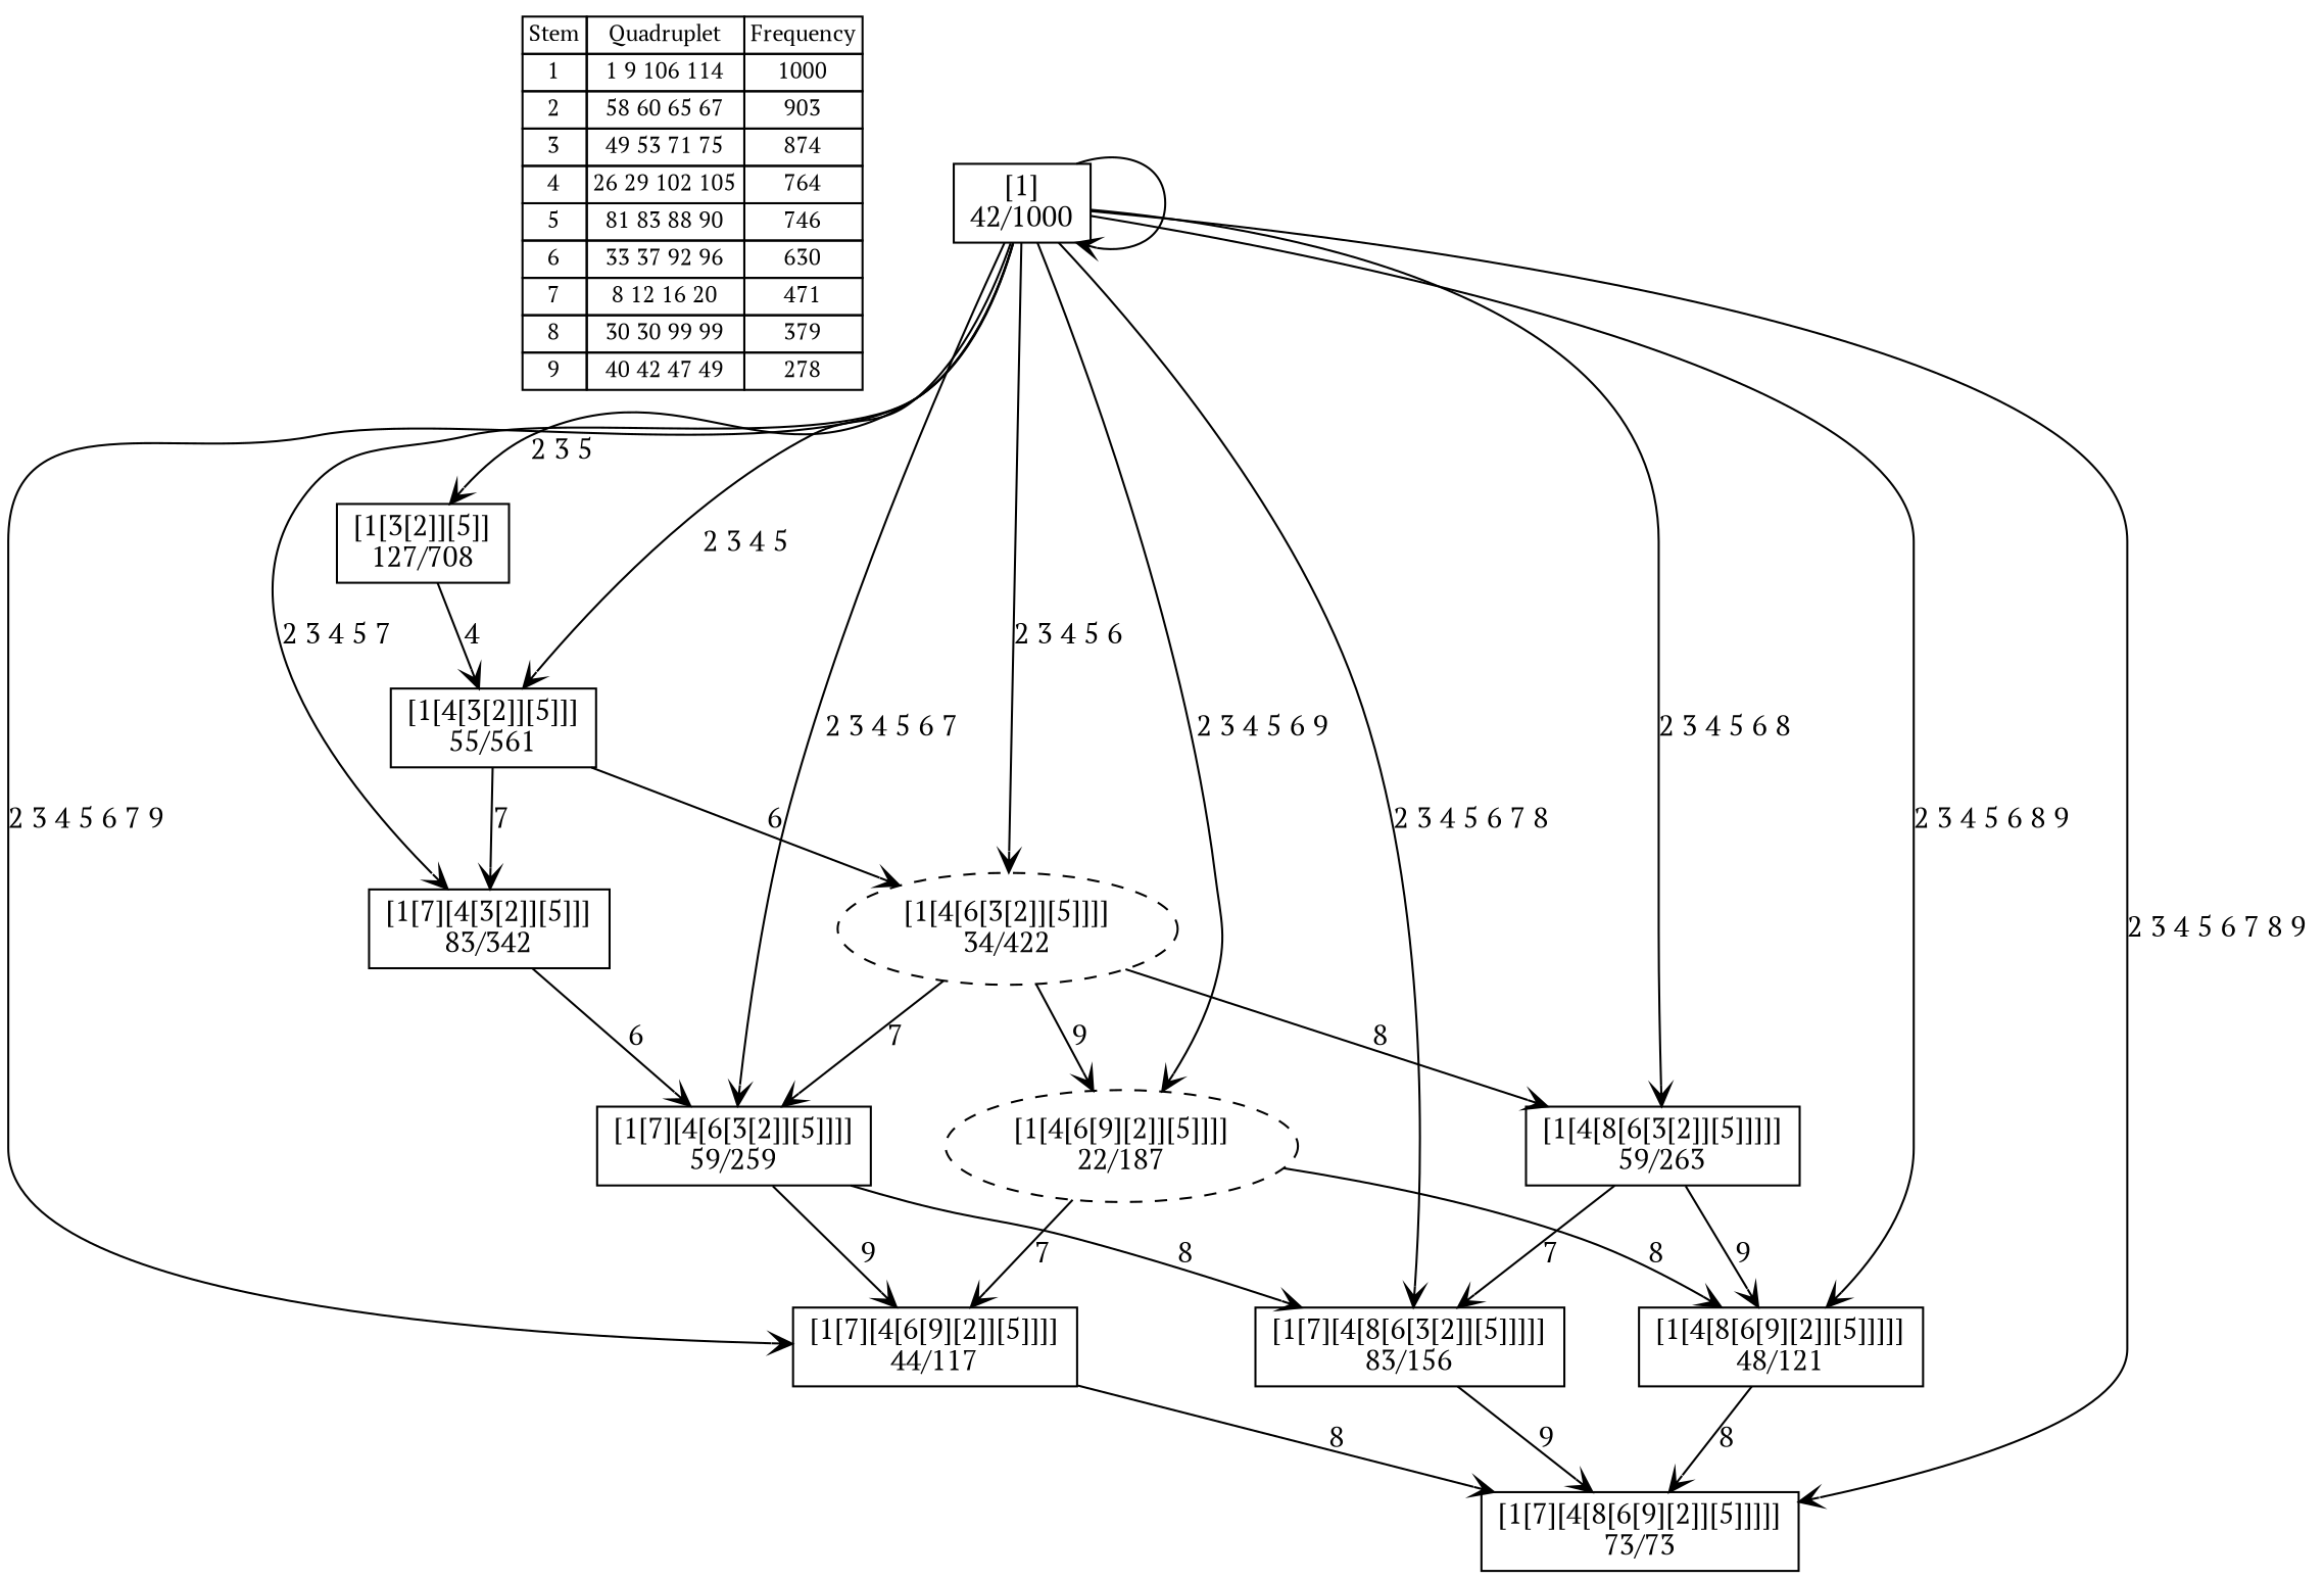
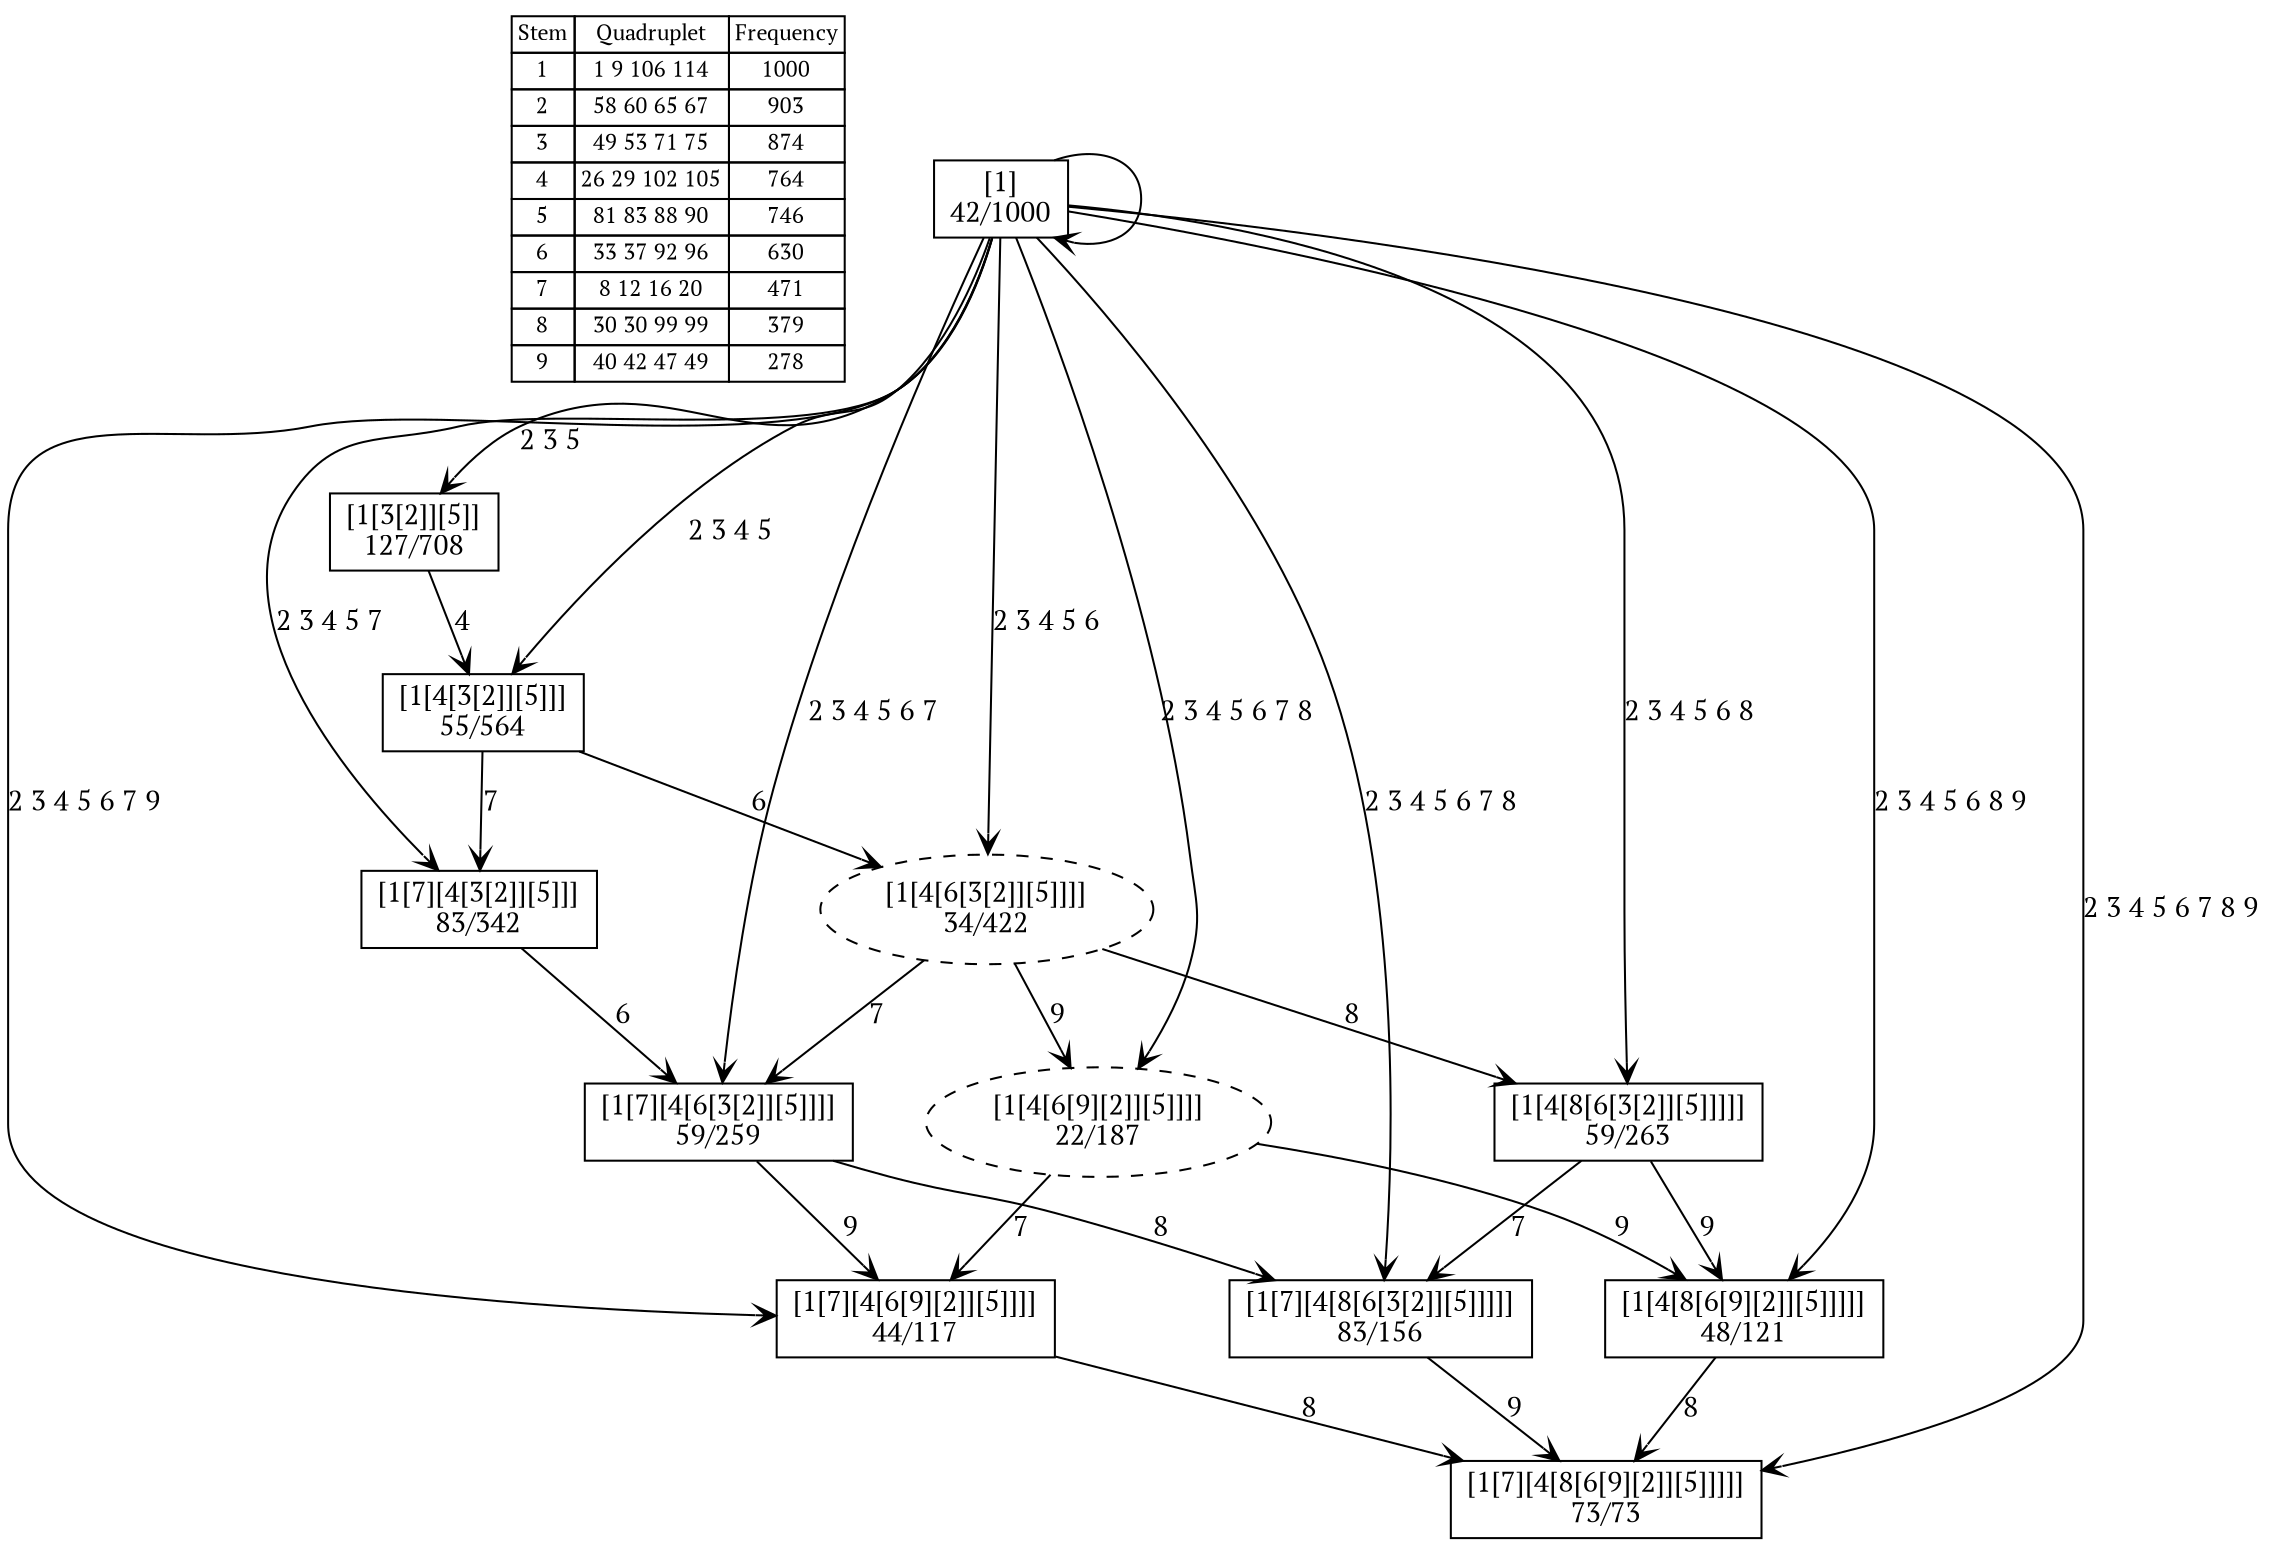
  digraph {
    fontname="PT Serif"
    nodesep=0.5
    node [fontname="PT Serif" shape=box]
    edge [arrowhead=vee fontname="PT Serif"]
    n1 [fontsize=11 label=< <table border="0" cellborder="1" cellspacing="0"><tr><td>Stem</td><td>Quadruplet</td><td>Frequency</td></tr> <tr><td>1</td><td>1 9 106 114</td><td>1000</td></tr> <tr><td>2</td><td>58 60 65 67</td><td>903</td></tr> <tr><td>3</td><td>49 53 71 75</td><td>874</td></tr> <tr><td>4</td><td>26 29 102 105</td><td>764</td></tr> <tr><td>5</td><td>81 83 88 90</td><td>746</td></tr> <tr><td>6</td><td>33 37 92 96</td><td>630</td></tr> <tr><td>7</td><td>8 12 16 20</td><td>471</td></tr> <tr><td>8</td><td>30 30 99 99</td><td>379</td></tr> <tr><td>9</td><td>40 42 47 49</td><td>278</td></tr> </table>> shape=plaintext]
    n2 [label="[1[3[2]][5]]\n127/708"]
-   n3 [label="[1[4[3[2]][5]]]\n55/561"]
+   n3 [label="[1[4[3[2]][5]]]\n55/564"]
    n4 [label="[1[7][4[3[2]][5]]]\n83/342"]
    n5 [label="[1[4[6[3[2]][5]]]]\n34/422" style=dashed shape=""]
    n6 [label="[1[7][4[6[3[2]][5]]]]\n59/259"]
    n7 [label="[1[7][4[8[6[3[2]][5]]]]]\n83/156"]
    n8 [label="[1[7][4[6[9][2]][5]]]]\n44/117"]
    n9 [label="[1[7][4[8[6[9][2]][5]]]]]\n73/73"]
    n10 [label="[1[4[8[6[3[2]][5]]]]]\n59/263"]
    n11 [label="[1[4[8[6[9][2]][5]]]]]\n48/121"]
    n12 [label="[1[4[6[9][2]][5]]]]\n22/187" style=dashed shape=""]
    n13 [label="[1]\n42/1000"]
    n2 -> n3 [label="4 "]
    n3 -> n4 [label="7 "]
    n3 -> n5 [label="6 "]
    n4 -> n6 [label="6 "]
    n5 -> n6 [label="7 "]
    n5 -> n10 [label="8 "]
    n5 -> n12 [label="9 "]
    n6 -> n7 [label="8 "]
    n6 -> n8 [label="9 "]
    n7 -> n9 [label="9 "]
    n8 -> n9 [label="8 "]
    n10 -> n7 [label="7 "]
    n10 -> n11 [label="9 "]
    n11 -> n9 [label="8 "]
    n12 -> n8 [label="7 "]
-   n12 -> n11 [label="8 "]
+   n12 -> n11 [label="9 "]
    n13 -> n2 [label="2 3 5 "]
    n13 -> n3 [label="2 3 4 5 "]
    n13 -> n4 [label="2 3 4 5 7 "]
    n13 -> n5 [label="2 3 4 5 6 "]
    n13 -> n6 [label="2 3 4 5 6 7 "]
    n13 -> n7 [label="2 3 4 5 6 7 8 "]
    n13 -> n8 [label="2 3 4 5 6 7 9 "]
    n13 -> n9 [label="2 3 4 5 6 7 8 9 "]
    n13 -> n10 [label="2 3 4 5 6 8 "]
    n13 -> n11 [label="2 3 4 5 6 8 9 "]
-   n13 -> n12 [label="2 3 4 5 6 9 "]
+   n13 -> n12 [label="2 3 4 5 6 7 8 "]
    n13 -> n13
  }
